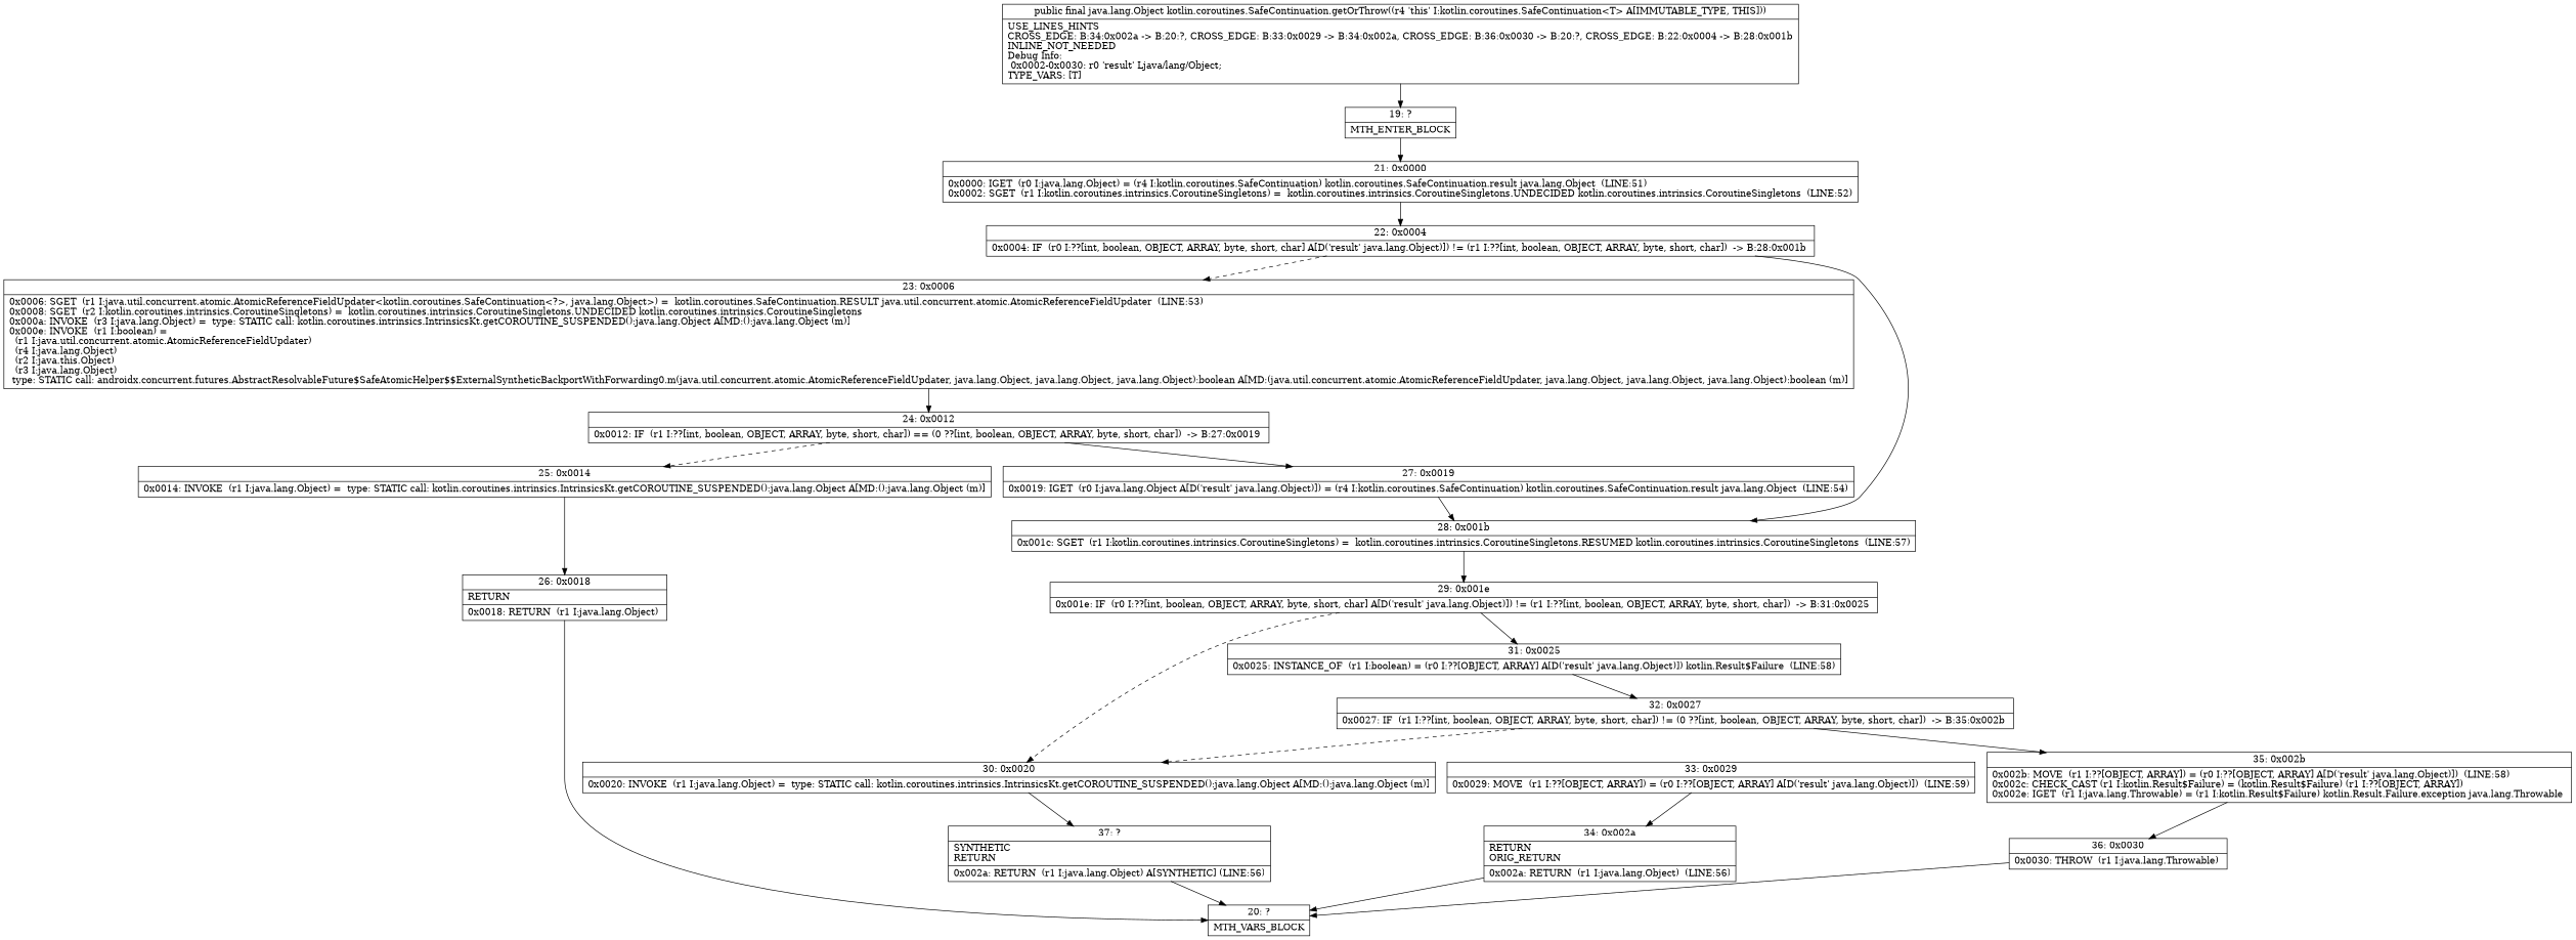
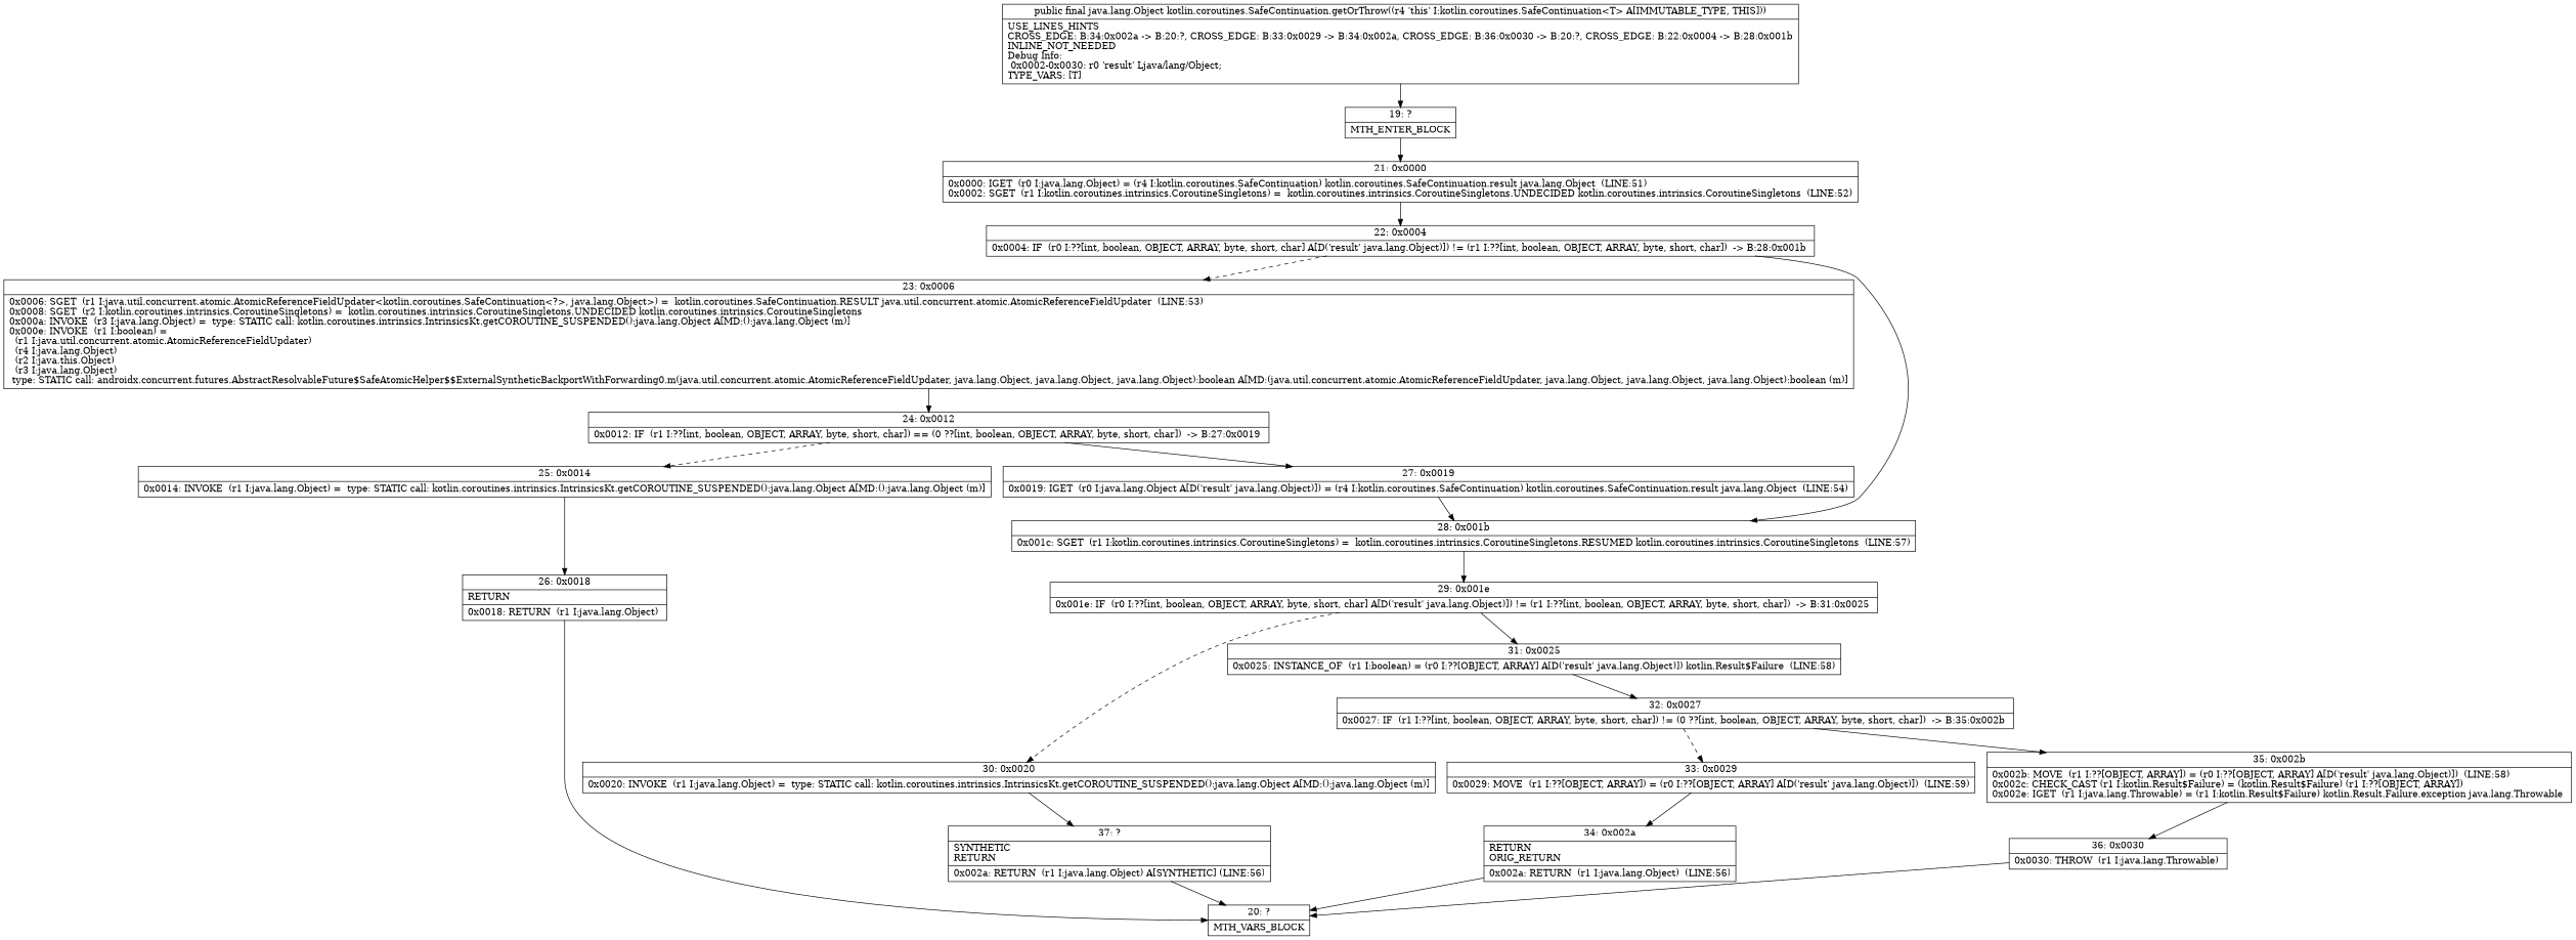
  digraph {
    node [shape=record]
    n1 [label="{19\:\ ?|MTH_ENTER_BLOCK\l}"]
    n2 [label="{21\:\ 0x0000|0x0000: IGET  (r0 I:java.lang.Object) = (r4 I:kotlin.coroutines.SafeContinuation) kotlin.coroutines.SafeContinuation.result java.lang.Object  (LINE:51)\l0x0002: SGET  (r1 I:kotlin.coroutines.intrinsics.CoroutineSingletons) =  kotlin.coroutines.intrinsics.CoroutineSingletons.UNDECIDED kotlin.coroutines.intrinsics.CoroutineSingletons  (LINE:52)\l}"]
    n3 [label="{22\:\ 0x0004|0x0004: IF  (r0 I:??[int, boolean, OBJECT, ARRAY, byte, short, char] A[D('result' java.lang.Object)]) != (r1 I:??[int, boolean, OBJECT, ARRAY, byte, short, char])  \-\> B:28:0x001b \l}"]
    n4 [label="{23\:\ 0x0006|0x0006: SGET  (r1 I:java.util.concurrent.atomic.AtomicReferenceFieldUpdater\<kotlin.coroutines.SafeContinuation\<?\>, java.lang.Object\>) =  kotlin.coroutines.SafeContinuation.RESULT java.util.concurrent.atomic.AtomicReferenceFieldUpdater  (LINE:53)\l0x0008: SGET  (r2 I:kotlin.coroutines.intrinsics.CoroutineSingletons) =  kotlin.coroutines.intrinsics.CoroutineSingletons.UNDECIDED kotlin.coroutines.intrinsics.CoroutineSingletons \l0x000a: INVOKE  (r3 I:java.lang.Object) =  type: STATIC call: kotlin.coroutines.intrinsics.IntrinsicsKt.getCOROUTINE_SUSPENDED():java.lang.Object A[MD:():java.lang.Object (m)]\l0x000e: INVOKE  (r1 I:boolean) = \l  (r1 I:java.util.concurrent.atomic.AtomicReferenceFieldUpdater)\l  (r4 I:java.lang.Object)\l  (r2 I:java.this.Object)\l  (r3 I:java.lang.Object)\l type: STATIC call: androidx.concurrent.futures.AbstractResolvableFuture$SafeAtomicHelper$$ExternalSyntheticBackportWithForwarding0.m(java.util.concurrent.atomic.AtomicReferenceFieldUpdater, java.lang.Object, java.lang.Object, java.lang.Object):boolean A[MD:(java.util.concurrent.atomic.AtomicReferenceFieldUpdater, java.lang.Object, java.lang.Object, java.lang.Object):boolean (m)]\l}"]
    n5 [label="{28\:\ 0x001b|0x001c: SGET  (r1 I:kotlin.coroutines.intrinsics.CoroutineSingletons) =  kotlin.coroutines.intrinsics.CoroutineSingletons.RESUMED kotlin.coroutines.intrinsics.CoroutineSingletons  (LINE:57)\l}"]
    n6 [label="{24\:\ 0x0012|0x0012: IF  (r1 I:??[int, boolean, OBJECT, ARRAY, byte, short, char]) == (0 ??[int, boolean, OBJECT, ARRAY, byte, short, char])  \-\> B:27:0x0019 \l}"]
    n7 [label="{29\:\ 0x001e|0x001e: IF  (r0 I:??[int, boolean, OBJECT, ARRAY, byte, short, char] A[D('result' java.lang.Object)]) != (r1 I:??[int, boolean, OBJECT, ARRAY, byte, short, char])  \-\> B:31:0x0025 \l}"]
    n8 [label="{25\:\ 0x0014|0x0014: INVOKE  (r1 I:java.lang.Object) =  type: STATIC call: kotlin.coroutines.intrinsics.IntrinsicsKt.getCOROUTINE_SUSPENDED():java.lang.Object A[MD:():java.lang.Object (m)]\l}"]
    n9 [label="{27\:\ 0x0019|0x0019: IGET  (r0 I:java.lang.Object A[D('result' java.lang.Object)]) = (r4 I:kotlin.coroutines.SafeContinuation) kotlin.coroutines.SafeContinuation.result java.lang.Object  (LINE:54)\l}"]
    n10 [label="{26\:\ 0x0018|RETURN\l|0x0018: RETURN  (r1 I:java.lang.Object) \l}"]
    n11 [label="{20\:\ ?|MTH_VARS_BLOCK\l}"]
    n12 [label="{30\:\ 0x0020|0x0020: INVOKE  (r1 I:java.lang.Object) =  type: STATIC call: kotlin.coroutines.intrinsics.IntrinsicsKt.getCOROUTINE_SUSPENDED():java.lang.Object A[MD:():java.lang.Object (m)]\l}"]
    n13 [label="{31\:\ 0x0025|0x0025: INSTANCE_OF  (r1 I:boolean) = (r0 I:??[OBJECT, ARRAY] A[D('result' java.lang.Object)]) kotlin.Result$Failure  (LINE:58)\l}"]
    n14 [label="{37\:\ ?|SYNTHETIC\lRETURN\l|0x002a: RETURN  (r1 I:java.lang.Object) A[SYNTHETIC] (LINE:56)\l}"]
    n15 [label="{32\:\ 0x0027|0x0027: IF  (r1 I:??[int, boolean, OBJECT, ARRAY, byte, short, char]) != (0 ??[int, boolean, OBJECT, ARRAY, byte, short, char])  \-\> B:35:0x002b \l}"]
    n16 [label="{33\:\ 0x0029|0x0029: MOVE  (r1 I:??[OBJECT, ARRAY]) = (r0 I:??[OBJECT, ARRAY] A[D('result' java.lang.Object)])  (LINE:59)\l}"]
    n17 [label="{35\:\ 0x002b|0x002b: MOVE  (r1 I:??[OBJECT, ARRAY]) = (r0 I:??[OBJECT, ARRAY] A[D('result' java.lang.Object)])  (LINE:58)\l0x002c: CHECK_CAST (r1 I:kotlin.Result$Failure) = (kotlin.Result$Failure) (r1 I:??[OBJECT, ARRAY]) \l0x002e: IGET  (r1 I:java.lang.Throwable) = (r1 I:kotlin.Result$Failure) kotlin.Result.Failure.exception java.lang.Throwable \l}"]
    n18 [label="{34\:\ 0x002a|RETURN\lORIG_RETURN\l|0x002a: RETURN  (r1 I:java.lang.Object)  (LINE:56)\l}"]
    n19 [label="{36\:\ 0x0030|0x0030: THROW  (r1 I:java.lang.Throwable) \l}"]
    n20 [label="{public final java.lang.Object kotlin.coroutines.SafeContinuation.getOrThrow((r4 'this' I:kotlin.coroutines.SafeContinuation\<T\> A[IMMUTABLE_TYPE, THIS]))  | USE_LINES_HINTS\lCROSS_EDGE: B:34:0x002a \-\> B:20:?, CROSS_EDGE: B:33:0x0029 \-\> B:34:0x002a, CROSS_EDGE: B:36:0x0030 \-\> B:20:?, CROSS_EDGE: B:22:0x0004 \-\> B:28:0x001b\lINLINE_NOT_NEEDED\lDebug Info:\l  0x0002\-0x0030: r0 'result' Ljava\/lang\/Object;\lTYPE_VARS: [T]\l}"]
    n1 -> n2
    n2 -> n3
    n3 -> n4 [style=dashed]
    n3 -> n5
    n4 -> n6
    n5 -> n7
    n6 -> n8 [style=dashed]
    n6 -> n9
    n7 -> n12 [style=dashed]
    n7 -> n13
    n8 -> n10
    n9 -> n5
    n10 -> n11
    n12 -> n14
    n13 -> n15
    n14 -> n11
-   n15 -> n12 [style=dashed]
+   n15 -> n16 [style=dashed]
    n15 -> n17
    n16 -> n18
    n17 -> n19
    n18 -> n11
    n19 -> n11
    n20 -> n1
  }
